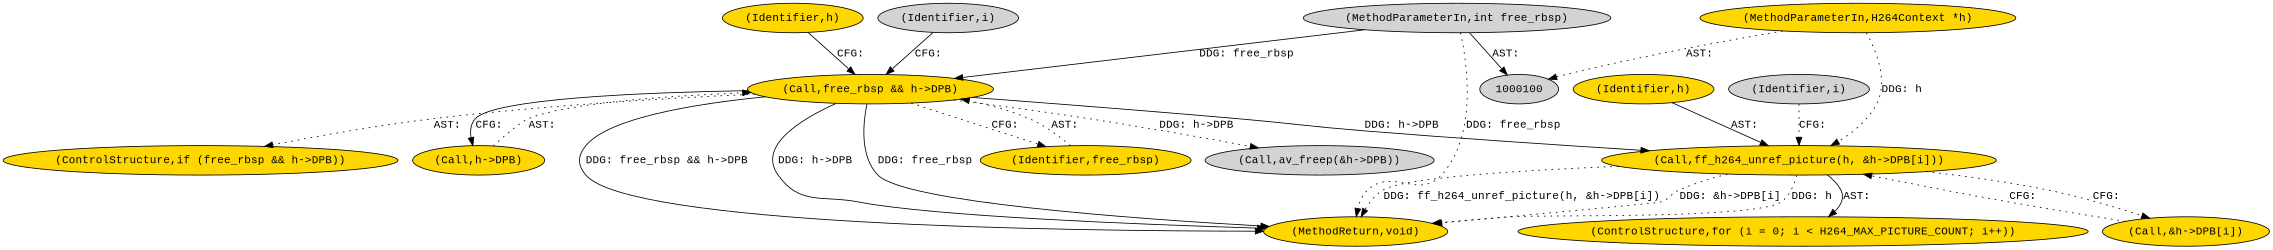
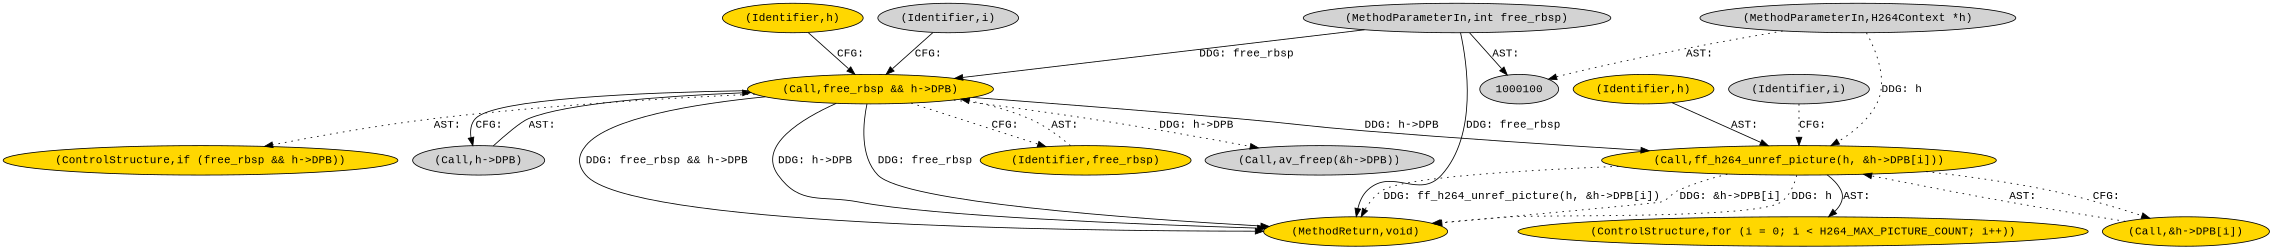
  digraph {
    fontname="Liberation Mono"
    node [fillcolor=gold fontname="Liberation Mono" style=filled]
    edge [fontname="Liberation Mono" style=dotted]
    n1 [label="(Call,ff_h264_unref_picture(h, &h->DPB[i]))"]
    n2 [label="(MethodReturn,void)"]
    n3 [label="(ControlStructure,for (i = 0; i < H264_MAX_PICTURE_COUNT; i++))"]
    n4 [label="(Call,&h->DPB[i])"]
-   n5 [label="(MethodParameterIn,H264Context *h)"]
+   n5 [fillcolor=lightgrey label="(MethodParameterIn,H264Context *h)"]
    1000100 [fillcolor=lightgrey]
    n7 [label="(Call,free_rbsp && h->DPB)"]
    n8 [label="(Identifier,free_rbsp)"]
    n9 [fillcolor=lightgrey label="(Call,av_freep(&h->DPB))"]
    n10 [label="(ControlStructure,if (free_rbsp && h->DPB))"]
-   n11 [label="(Call,h->DPB)"]
+   n11 [fillcolor=lightgrey label="(Call,h->DPB)"]
    n12 [fillcolor=lightgrey label="(MethodParameterIn,int free_rbsp)"]
    n13 [label="(Identifier,h)"]
    n14 [fillcolor=lightgrey label="(Identifier,i)"]
    n15 [label="(Identifier,h)"]
    n16 [fillcolor=lightgrey label="(Identifier,i)"]
    n1 -> n2 [label="DDG: ff_h264_unref_picture(h, &h->DPB[i])"]
    n1 -> n2 [label="DDG: &h->DPB[i]"]
    n1 -> n2 [label="DDG: h"]
    n1 -> n3 [label="AST: " style=solid]
    n1 -> n4 [label="CFG: "]
-   n4 -> n1 [label="CFG: "]
+   n4 -> n1 [label="AST: "]
    n5 -> n1 [label="DDG: h"]
    n5 -> 1000100 [label="AST: "]
    n7 -> n1 [label="DDG: h->DPB" style=solid]
    n7 -> n2 [label="DDG: free_rbsp && h->DPB" style=solid]
    n7 -> n2 [label="DDG: h->DPB" style=solid]
    n7 -> n2 [label="DDG: free_rbsp" style=solid]
    n7 -> n8 [label="CFG: "]
    n7 -> n9 [label="DDG: h->DPB"]
    n7 -> n10 [label="AST: "]
    n7 -> n11 [label="CFG: " style=solid]
    n8 -> n7 [label="AST: "]
-   n11 -> n7 [label="AST: "]
-   n12 -> n2 [label="DDG: free_rbsp"]
+   n11 -> n7 [label="AST: " style=solid]
+   n12 -> n2 [label="DDG: free_rbsp" style=solid]
    n12 -> 1000100 [label="AST: " style=solid]
    n12 -> n7 [label="DDG: free_rbsp" style=solid]
    n13 -> n7 [label="CFG: " style=solid]
    n14 -> n7 [label="CFG: " style=solid]
    n15 -> n1 [label="AST: " style=solid]
    n16 -> n1 [label="CFG: "]
  }
